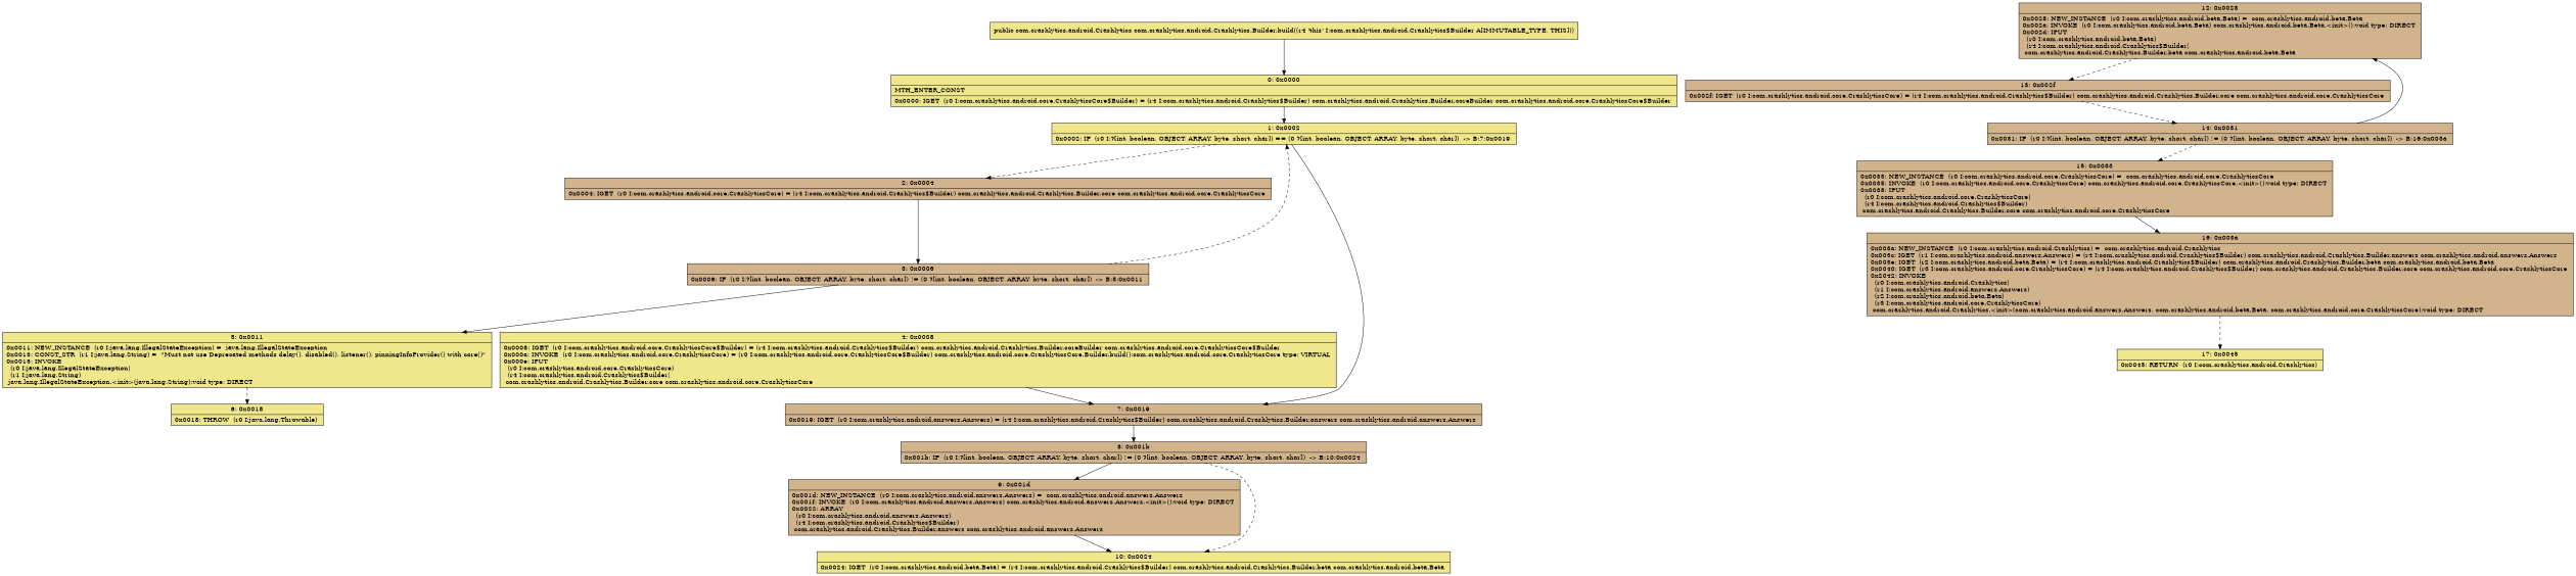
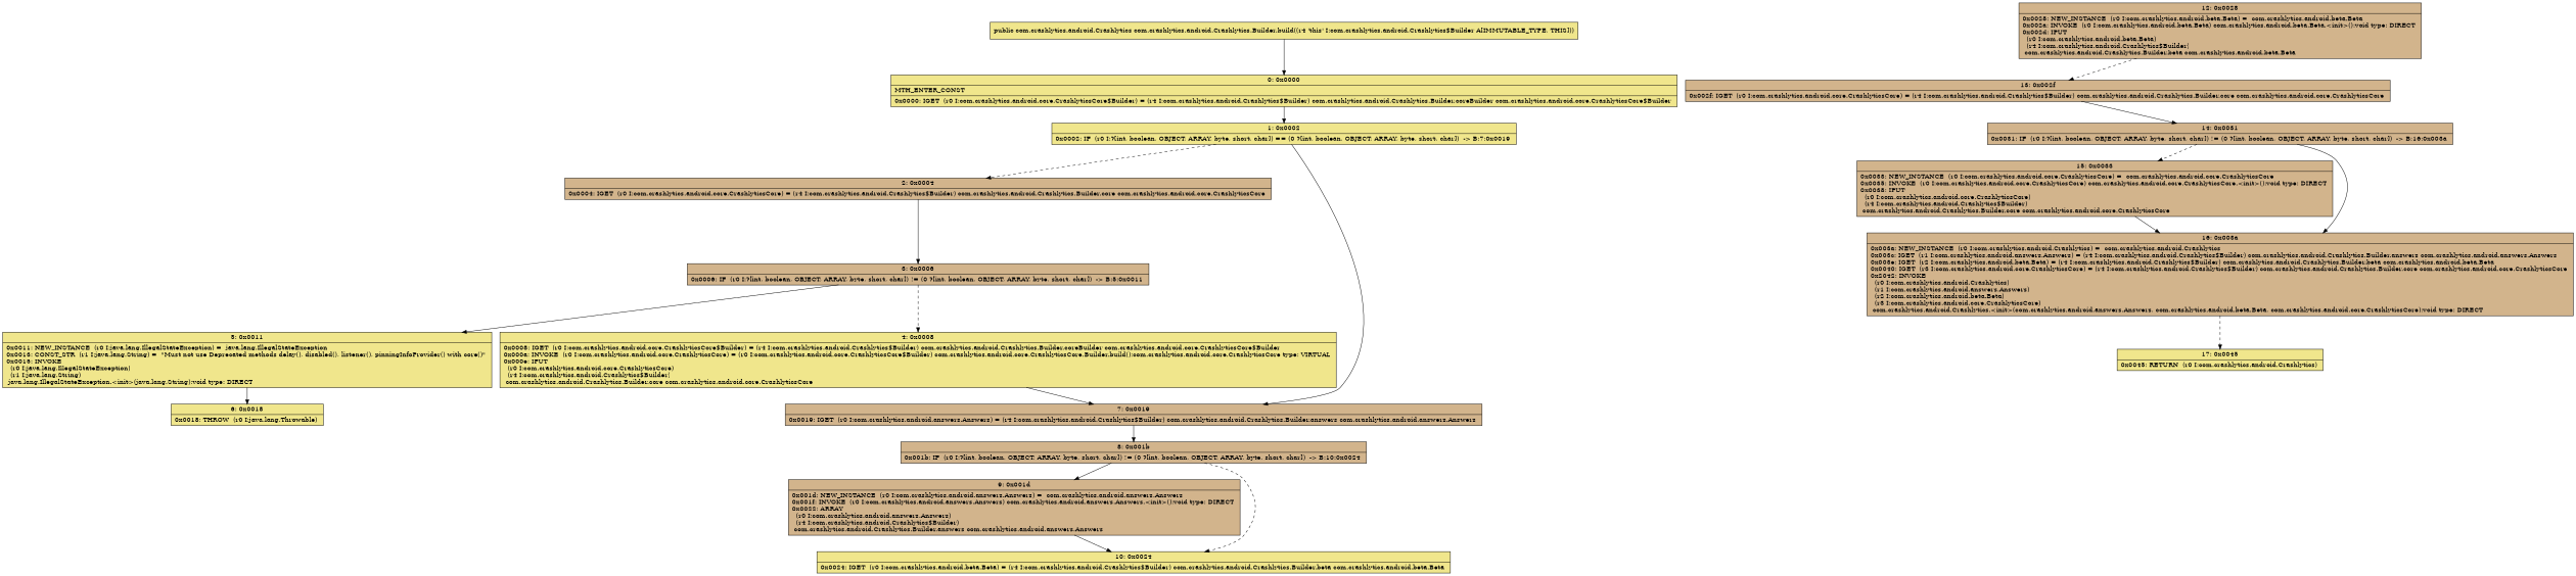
  digraph {
    node [fillcolor=tan shape=record style=filled]
    n1 [fillcolor=khaki label="{0\:\ 0x0000|MTH_ENTER_CONST\l|0x0000: IGET  (r0 I:com.crashlytics.android.core.CrashlyticsCore$Builder) = (r4 I:com.crashlytics.android.Crashlytics$Builder) com.crashlytics.android.Crashlytics.Builder.coreBuilder com.crashlytics.android.core.CrashlyticsCore$Builder \l}"]
    n2 [fillcolor=khaki label="{1\:\ 0x0002|0x0002: IF  (r0 I:?[int, boolean, OBJECT, ARRAY, byte, short, char]) == (0 ?[int, boolean, OBJECT, ARRAY, byte, short, char])  \-\> B:7:0x0019 \l}"]
    n3 [label="{2\:\ 0x0004|0x0004: IGET  (r0 I:com.crashlytics.android.core.CrashlyticsCore) = (r4 I:com.crashlytics.android.Crashlytics$Builder) com.crashlytics.android.Crashlytics.Builder.core com.crashlytics.android.core.CrashlyticsCore \l}"]
    n4 [label="{7\:\ 0x0019|0x0019: IGET  (r0 I:com.crashlytics.android.answers.Answers) = (r4 I:com.crashlytics.android.Crashlytics$Builder) com.crashlytics.android.Crashlytics.Builder.answers com.crashlytics.android.answers.Answers \l}"]
    n5 [label="{3\:\ 0x0006|0x0006: IF  (r0 I:?[int, boolean, OBJECT, ARRAY, byte, short, char]) != (0 ?[int, boolean, OBJECT, ARRAY, byte, short, char])  \-\> B:5:0x0011 \l}"]
    n6 [label="{8\:\ 0x001b|0x001b: IF  (r0 I:?[int, boolean, OBJECT, ARRAY, byte, short, char]) != (0 ?[int, boolean, OBJECT, ARRAY, byte, short, char])  \-\> B:10:0x0024 \l}"]
    n7 [fillcolor=khaki label="{4\:\ 0x0008|0x0008: IGET  (r0 I:com.crashlytics.android.core.CrashlyticsCore$Builder) = (r4 I:com.crashlytics.android.Crashlytics$Builder) com.crashlytics.android.Crashlytics.Builder.coreBuilder com.crashlytics.android.core.CrashlyticsCore$Builder \l0x000a: INVOKE  (r0 I:com.crashlytics.android.core.CrashlyticsCore) = (r0 I:com.crashlytics.android.core.CrashlyticsCore$Builder) com.crashlytics.android.core.CrashlyticsCore.Builder.build():com.crashlytics.android.core.CrashlyticsCore type: VIRTUAL \l0x000e: IPUT  \l  (r0 I:com.crashlytics.android.core.CrashlyticsCore)\l  (r4 I:com.crashlytics.android.Crashlytics$Builder)\l com.crashlytics.android.Crashlytics.Builder.core com.crashlytics.android.core.CrashlyticsCore \l}"]
    n8 [fillcolor=khaki label="{5\:\ 0x0011|0x0011: NEW_INSTANCE  (r0 I:java.lang.IllegalStateException) =  java.lang.IllegalStateException \l0x0013: CONST_STR  (r1 I:java.lang.String) =  \"Must not use Deprecated methods delay(), disabled(), listener(), pinningInfoProvider() with core()\" \l0x0015: INVOKE  \l  (r0 I:java.lang.IllegalStateException)\l  (r1 I:java.lang.String)\l java.lang.IllegalStateException.\<init\>(java.lang.String):void type: DIRECT \l}"]
    n9 [fillcolor=khaki label="{6\:\ 0x0018|0x0018: THROW  (r0 I:java.lang.Throwable) \l}"]
    n10 [label="{9\:\ 0x001d|0x001d: NEW_INSTANCE  (r0 I:com.crashlytics.android.answers.Answers) =  com.crashlytics.android.answers.Answers \l0x001f: INVOKE  (r0 I:com.crashlytics.android.answers.Answers) com.crashlytics.android.answers.Answers.\<init\>():void type: DIRECT \l0x0022: ARRAY  \l  (r0 I:com.crashlytics.android.answers.Answers)\l  (r4 I:com.crashlytics.android.Crashlytics$Builder)\l com.crashlytics.android.Crashlytics.Builder.answers com.crashlytics.android.answers.Answers \l}"]
    n11 [fillcolor=khaki label="{10\:\ 0x0024|0x0024: IGET  (r0 I:com.crashlytics.android.beta.Beta) = (r4 I:com.crashlytics.android.Crashlytics$Builder) com.crashlytics.android.Crashlytics.Builder.beta com.crashlytics.android.beta.Beta \l}"]
    n12 [label="{12\:\ 0x0028|0x0028: NEW_INSTANCE  (r0 I:com.crashlytics.android.beta.Beta) =  com.crashlytics.android.beta.Beta \l0x002a: INVOKE  (r0 I:com.crashlytics.android.beta.Beta) com.crashlytics.android.beta.Beta.\<init\>():void type: DIRECT \l0x002d: IPUT  \l  (r0 I:com.crashlytics.android.beta.Beta)\l  (r4 I:com.crashlytics.android.Crashlytics$Builder)\l com.crashlytics.android.Crashlytics.Builder.beta com.crashlytics.android.beta.Beta \l}"]
    n13 [label="{13\:\ 0x002f|0x002f: IGET  (r0 I:com.crashlytics.android.core.CrashlyticsCore) = (r4 I:com.crashlytics.android.Crashlytics$Builder) com.crashlytics.android.Crashlytics.Builder.core com.crashlytics.android.core.CrashlyticsCore \l}"]
    n14 [label="{14\:\ 0x0031|0x0031: IF  (r0 I:?[int, boolean, OBJECT, ARRAY, byte, short, char]) != (0 ?[int, boolean, OBJECT, ARRAY, byte, short, char])  \-\> B:16:0x003a \l}"]
    n15 [label="{15\:\ 0x0033|0x0033: NEW_INSTANCE  (r0 I:com.crashlytics.android.core.CrashlyticsCore) =  com.crashlytics.android.core.CrashlyticsCore \l0x0035: INVOKE  (r0 I:com.crashlytics.android.core.CrashlyticsCore) com.crashlytics.android.core.CrashlyticsCore.\<init\>():void type: DIRECT \l0x0038: IPUT  \l  (r0 I:com.crashlytics.android.core.CrashlyticsCore)\l  (r4 I:com.crashlytics.android.Crashlytics$Builder)\l com.crashlytics.android.Crashlytics.Builder.core com.crashlytics.android.core.CrashlyticsCore \l}"]
    n16 [label="{16\:\ 0x003a|0x003a: NEW_INSTANCE  (r0 I:com.crashlytics.android.Crashlytics) =  com.crashlytics.android.Crashlytics \l0x003c: IGET  (r1 I:com.crashlytics.android.answers.Answers) = (r4 I:com.crashlytics.android.Crashlytics$Builder) com.crashlytics.android.Crashlytics.Builder.answers com.crashlytics.android.answers.Answers \l0x003e: IGET  (r2 I:com.crashlytics.android.beta.Beta) = (r4 I:com.crashlytics.android.Crashlytics$Builder) com.crashlytics.android.Crashlytics.Builder.beta com.crashlytics.android.beta.Beta \l0x0040: IGET  (r3 I:com.crashlytics.android.core.CrashlyticsCore) = (r4 I:com.crashlytics.android.Crashlytics$Builder) com.crashlytics.android.Crashlytics.Builder.core com.crashlytics.android.core.CrashlyticsCore \l0x2042: INVOKE  \l  (r0 I:com.crashlytics.android.Crashlytics)\l  (r1 I:com.crashlytics.android.answers.Answers)\l  (r2 I:com.crashlytics.android.beta.Beta)\l  (r3 I:com.crashlytics.android.core.CrashlyticsCore)\l com.crashlytics.android.Crashlytics.\<init\>(com.crashlytics.android.answers.Answers, com.crashlytics.android.beta.Beta, com.crashlytics.android.core.CrashlyticsCore):void type: DIRECT \l}"]
    n17 [fillcolor=khaki label="{17\:\ 0x0045|0x0045: RETURN  (r0 I:com.crashlytics.android.Crashlytics) \l}"]
    n18 [fillcolor=khaki label="{public com.crashlytics.android.Crashlytics com.crashlytics.android.Crashlytics.Builder.build((r4 'this' I:com.crashlytics.android.Crashlytics$Builder A[IMMUTABLE_TYPE, THIS])) }"]
    n1 -> n2
    n2 -> n3 [style=dashed]
    n2 -> n4
    n3 -> n5
    n4 -> n6
-   n5 -> n2 [style=dashed]
+   n5 -> n7 [style=dashed]
    n5 -> n8
    n6 -> n10 [style=solid]
    n6 -> n11 [style=dashed]
    n7 -> n4
-   n8 -> n9 [style=dashed]
+   n8 -> n9
    n10 -> n11
    n12 -> n13 [style=dashed]
-   n13 -> n14 [style=dashed]
+   n13 -> n14
    n14 -> n15 [style=dashed]
-   n14 -> n12
+   n14 -> n16
    n15 -> n16
    n16 -> n17 [style=dashed]
    n18 -> n1
  }
